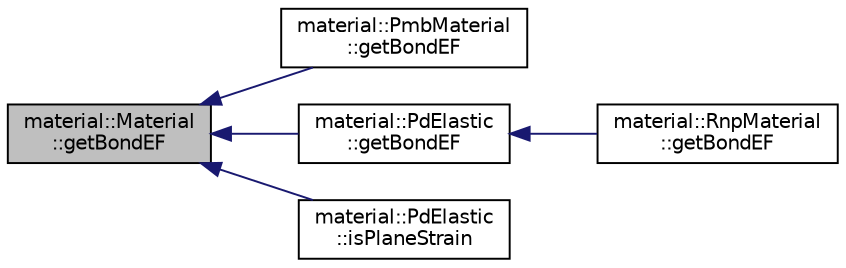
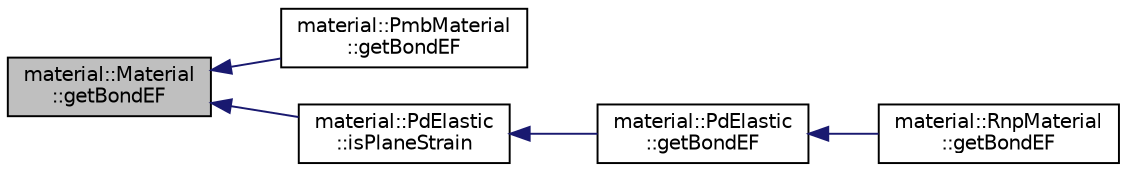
  digraph {
    rankdir=LR
    node [color=black fillcolor=white fontname=Helvetica fontsize=10 shape=record style=filled]
    edge [color=midnightblue dir=back fontname=Helvetica fontsize=10 labelfontname=Helvetica labelfontsize=10 style=solid]
    n1 [fillcolor=grey75 fontcolor=black height=0.2 label="material::Material\l::getBondEF" width=0.4]
    n2 [height=0.2 label="material::PmbMaterial\l::getBondEF" width=0.4]
    n3 [height=0.2 label="material::PdElastic\l::getBondEF" width=0.4]
    n4 [height=0.2 label="material::PdElastic\l::isPlaneStrain" width=0.4]
    n5 [height=0.2 label="material::RnpMaterial\l::getBondEF" width=0.4]
    n1 -> n2
-   n1 -> n3
+   n4 -> n3
    n1 -> n4
    n3 -> n5
  }
